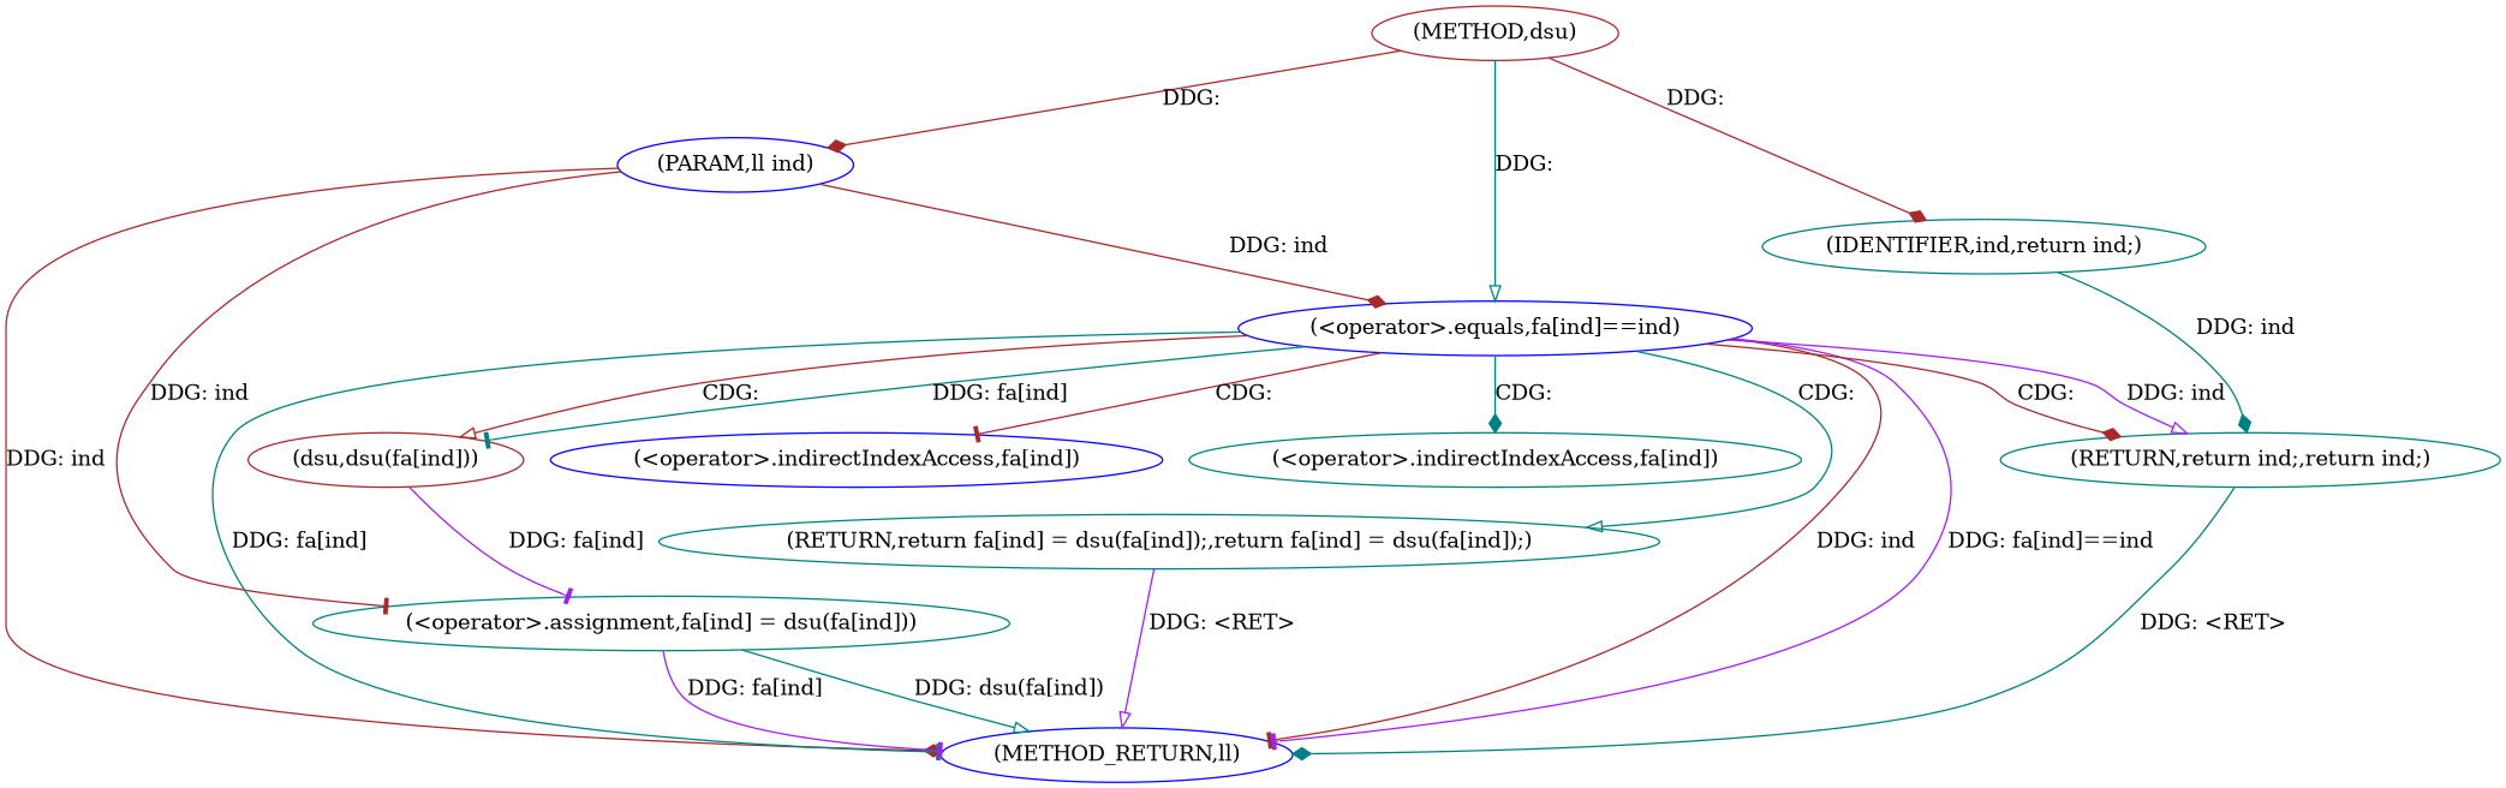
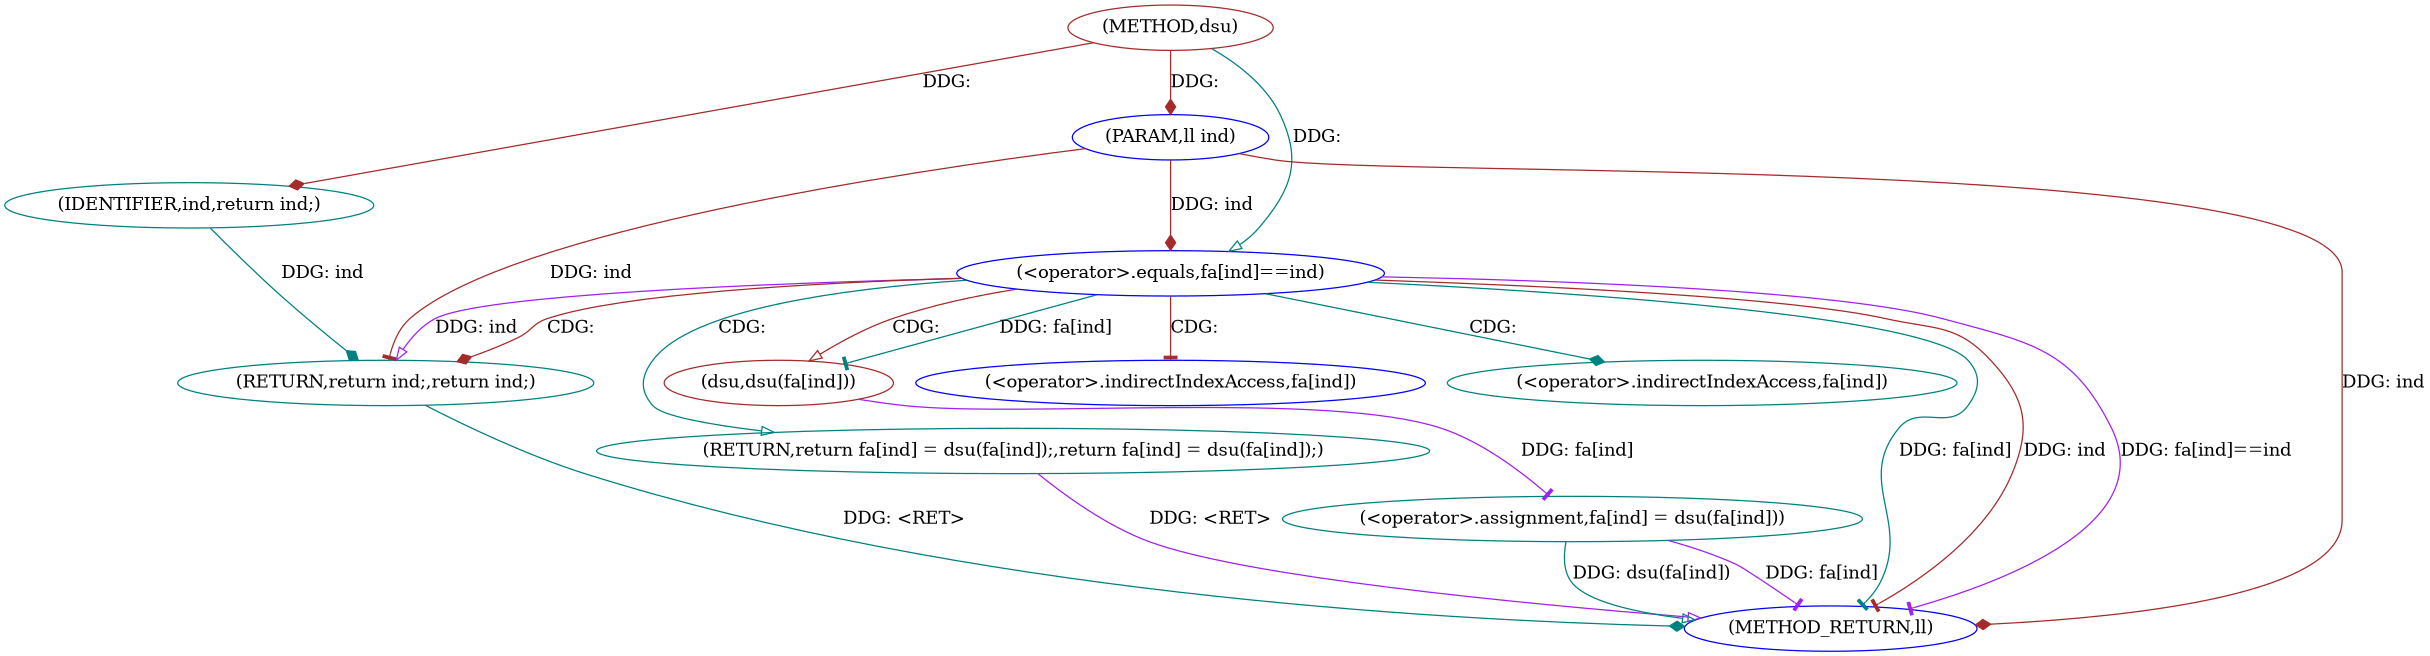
  digraph {
    node [color=teal]
    edge [arrowhead=diamond color=brown]
    n1 [color=brown label="(METHOD,dsu)"]
    n2 [color=blue label="(PARAM,ll ind)"]
    n3 [color=blue label="(<operator>.equals,fa[ind]==ind)"]
    n4 [label="(IDENTIFIER,ind,return ind;)"]
    n5 [color=blue label="(METHOD_RETURN,ll)"]
    n6 [label="(RETURN,return ind;,return ind;)"]
    n7 [label="(RETURN,return fa[ind] = dsu(fa[ind]);,return fa[ind] = dsu(fa[ind]);)"]
    n8 [color=brown label="(dsu,dsu(fa[ind]))"]
    n9 [color=blue label="(<operator>.indirectIndexAccess,fa[ind])"]
    n10 [label="(<operator>.indirectIndexAccess,fa[ind])"]
    n11 [label="(<operator>.assignment,fa[ind] = dsu(fa[ind]))"]
    n1 -> n2 [label="DDG: "]
    n1 -> n3 [arrowhead=onormal color=teal label="DDG: "]
    n1 -> n4 [label="DDG: "]
    n2 -> n3 [label="DDG: ind"]
    n2 -> n5 [label="DDG: ind"]
-   n2 -> n11 [arrowhead=tee label="DDG: ind"]
+   n2 -> n6 [arrowhead=tee label="DDG: ind"]
    n3 -> n5 [arrowhead=tee color=teal label="DDG: fa[ind]"]
    n3 -> n5 [arrowhead=tee label="DDG: ind"]
    n3 -> n5 [arrowhead=tee color=purple label="DDG: fa[ind]==ind"]
    n3 -> n6 [arrowhead=onormal color=purple label="DDG: ind"]
    n3 -> n6 [label="CDG: "]
    n3 -> n7 [arrowhead=onormal color=teal label="CDG: "]
    n3 -> n8 [arrowhead=tee color=teal label="DDG: fa[ind]"]
    n3 -> n8 [arrowhead=onormal label="CDG: "]
    n3 -> n9 [arrowhead=tee label="CDG: "]
    n3 -> n10 [color=teal label="CDG: "]
    n4 -> n6 [color=teal label="DDG: ind"]
    n6 -> n5 [color=teal label="DDG: <RET>"]
    n7 -> n5 [arrowhead=onormal color=purple label="DDG: <RET>"]
    n8 -> n11 [arrowhead=tee color=purple label="DDG: fa[ind]"]
    n11 -> n5 [arrowhead=tee color=purple label="DDG: fa[ind]"]
    n11 -> n5 [arrowhead=onormal color=teal label="DDG: dsu(fa[ind])"]
  }
